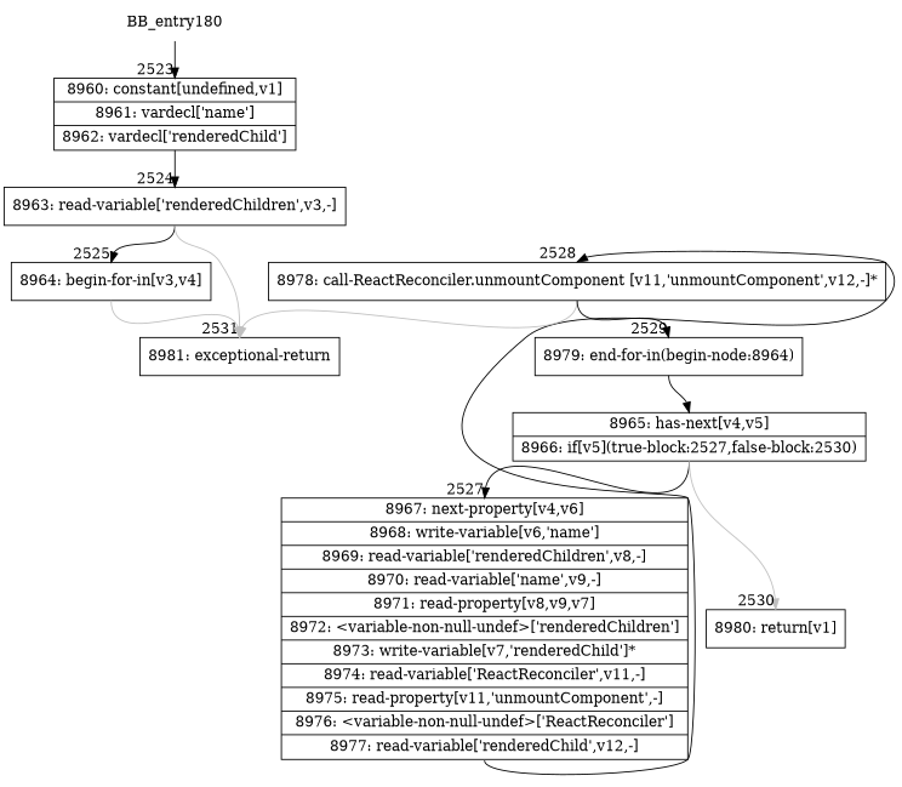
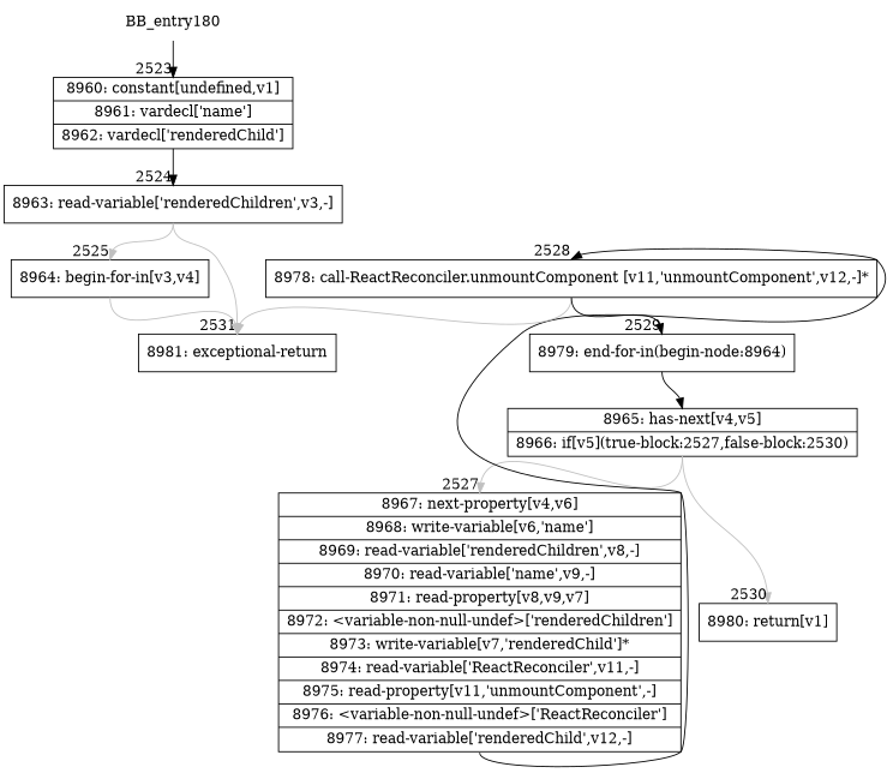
  digraph {
    rankdir=TD
    node [shape=record]
    edge [headport=n tailport=s]
    n1 [label=BB_entry180 shape=none]
    n2 [label="{8960: constant[undefined,v1]|8961: vardecl['name']|8962: vardecl['renderedChild']}"]
    n3 [label="{8963: read-variable['renderedChildren',v3,-]}"]
    n4 [label="{8964: begin-for-in[v3,v4]}"]
    n5 [label="{8981: exceptional-return}"]
    n6 [label="{8965: has-next[v4,v5]|8966: if[v5](true-block:2527,false-block:2530)}"]
    n7 [label="{8967: next-property[v4,v6]|8968: write-variable[v6,'name']|8969: read-variable['renderedChildren',v8,-]|8970: read-variable['name',v9,-]|8971: read-property[v8,v9,v7]|8972: \<variable-non-null-undef\>['renderedChildren']|8973: write-variable[v7,'renderedChild']*|8974: read-variable['ReactReconciler',v11,-]|8975: read-property[v11,'unmountComponent',-]|8976: \<variable-non-null-undef\>['ReactReconciler']|8977: read-variable['renderedChild',v12,-]}"]
    n8 [label="{8980: return[v1]}"]
    n9 [label="{8978: call-ReactReconciler.unmountComponent [v11,'unmountComponent',v12,-]*}"]
    n10 [label="{8979: end-for-in(begin-node:8964)}"]
    n1 -> n2 [headlabel="    2523"]
    n2 -> n3 [headlabel="      2524"]
-   n3 -> n4 [headlabel="      2525"]
+   n3 -> n4 [headlabel="      2525" color=gray]
    n3 -> n5 [color=gray headlabel="      2531"]
    n4 -> n5 [color=gray]
-   n6 -> n7 [headlabel="      2527"]
+   n6 -> n7 [headlabel="      2527" color=gray]
    n6 -> n8 [color=gray headlabel="      2530"]
    n7 -> n9 [headlabel="      2528"]
    n9 -> n5 [color=gray]
    n9 -> n10 [headlabel="      2529"]
    n10 -> n6
  }
